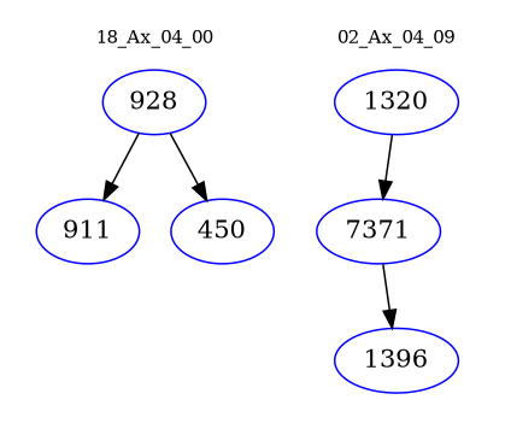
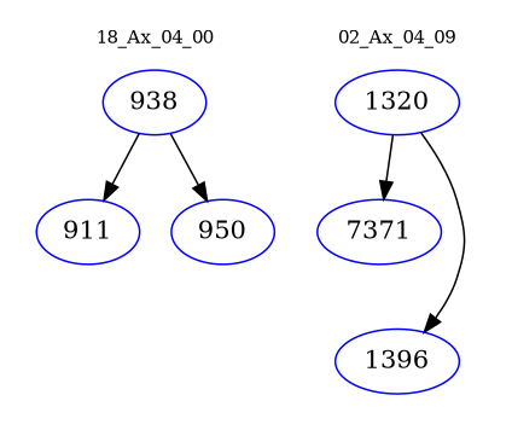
  digraph {
    node [color=blue]
    edge [color=black]
-   n1 [label=928]
+   n1 [label=938]
    n2 [label=911]
-   n3 [label=450]
+   n3 [label=950]
    n4 [label=1320]
    n5 [label=7371]
    n6 [label=1396]
    subgraph cluster_1 {
      color=white
      fontsize=10
      label="18_Ax_04_00"
      n1
      n2
      n3
    }
    subgraph cluster_2 {
      color=white
      fontsize=10
      label="02_Ax_04_09"
      n4
      n5
      n6
    }
    n1 -> n2
    n1 -> n3
    n4 -> n5
-   n5 -> n6
+   n4 -> n6
  }
